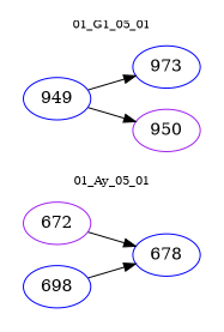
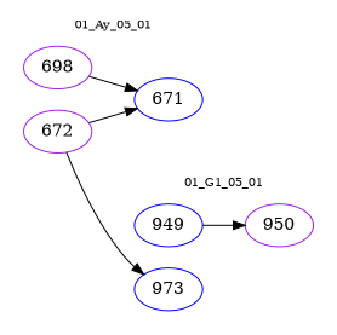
  digraph {
    rankdir=LR
    node [color=purple]
    edge [color=black]
    n1 [label=672]
-   n2 [color=blue label=678]
-   n3 [color=blue label=698]
+   n2 [color=blue label=671]
+   n3 [label=698]
    n4 [label=950]
    n5 [color=blue label=949]
    n6 [color=blue label=973]
    subgraph cluster_1 {
      color=white
      fontsize=10
      label="01_Ay_05_01"
      n1
      n2
      n3
    }
    subgraph cluster_2 {
      color=white
      fontsize=10
      label="01_G1_05_01"
      n4
      n5
      n6
    }
    n1 -> n2
    n3 -> n2
    n5 -> n4
-   n5 -> n6
+   n1 -> n6
  }
